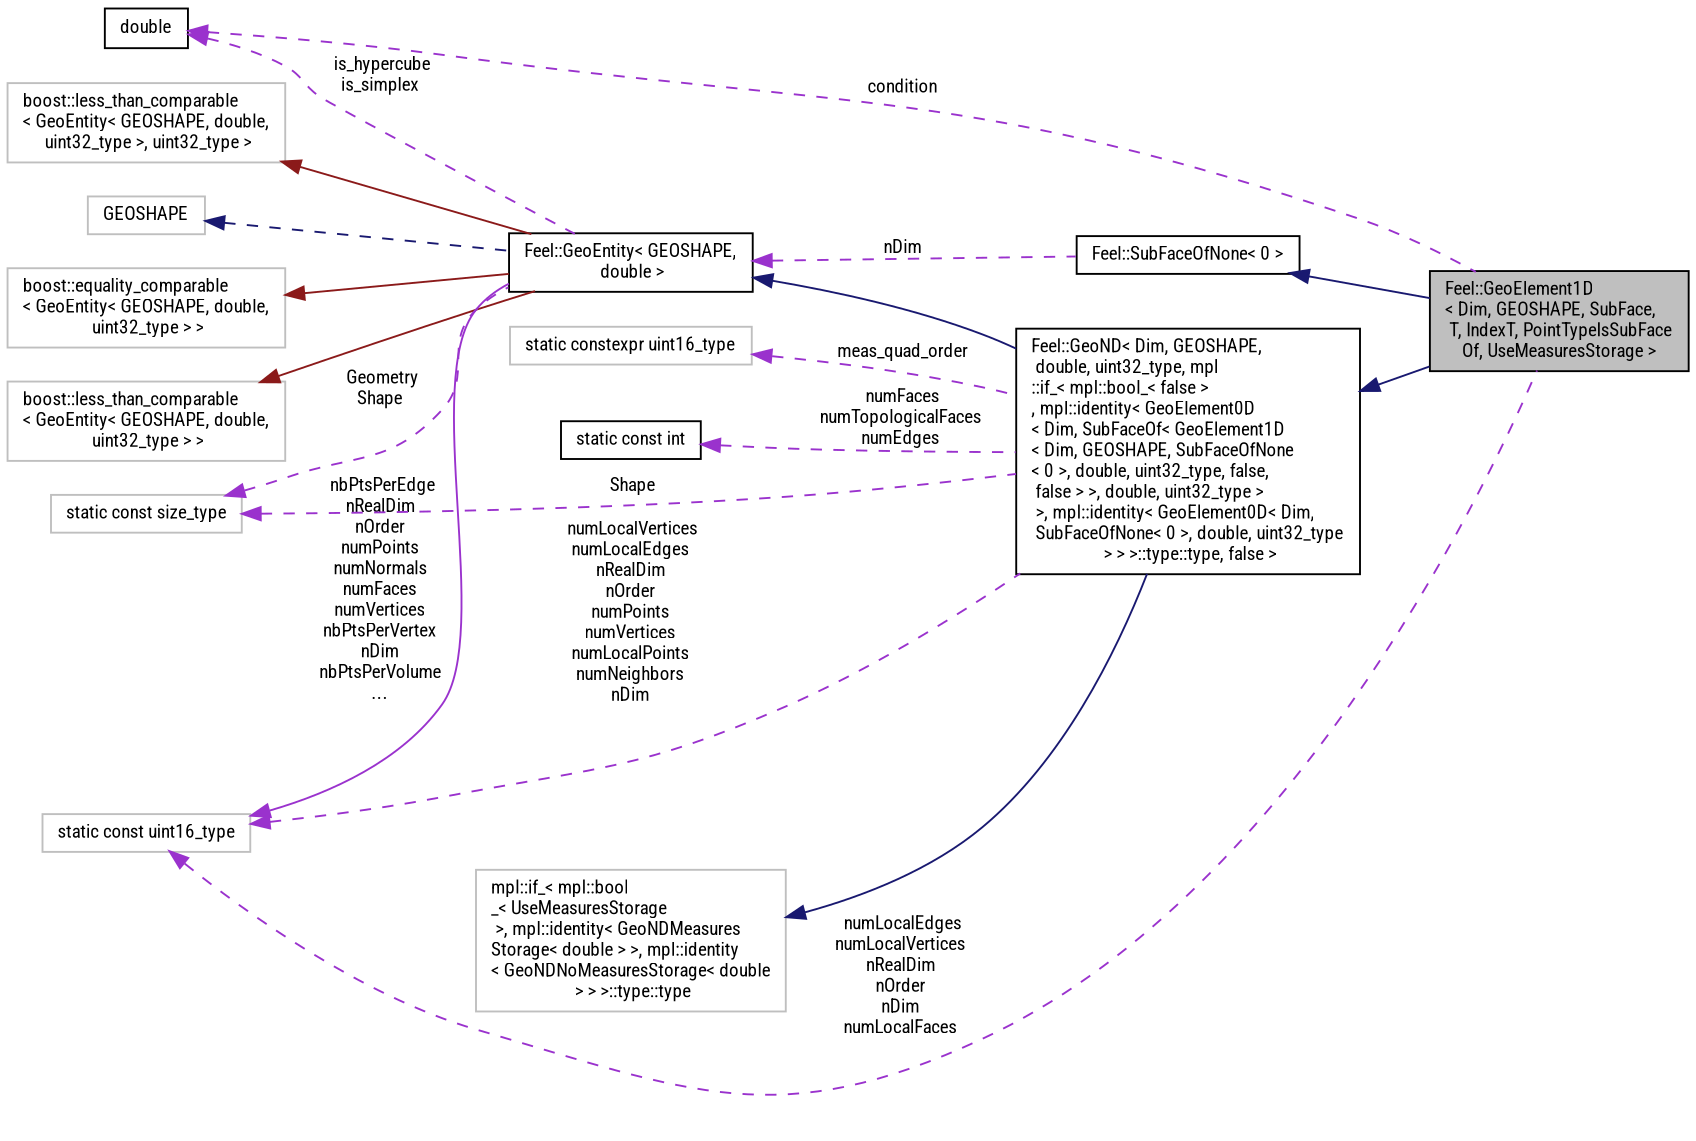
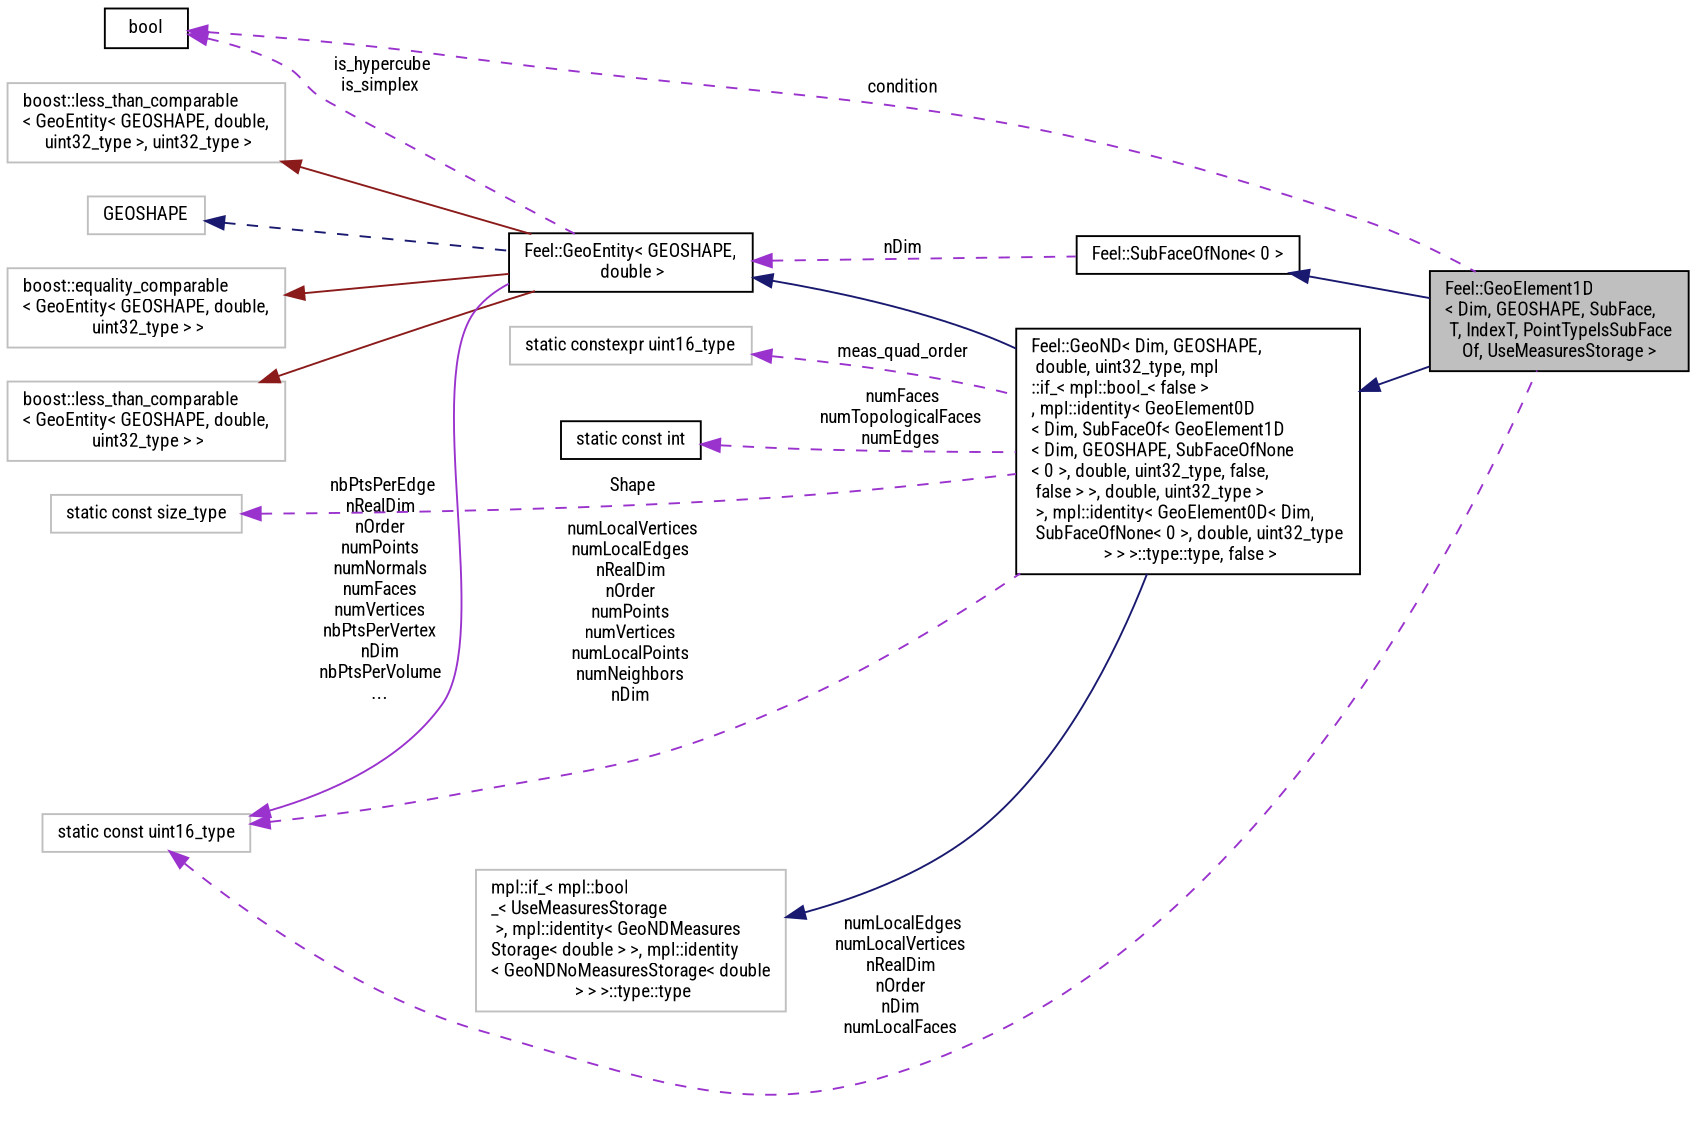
  digraph {
    fontname="Roboto Condensed"
    rankdir=LR
    node [color=grey75 fillcolor=white fontname="Roboto Condensed" fontsize=10 shape=record style=filled]
    edge [color=darkorchid3 dir=back fontname="Roboto Condensed" fontsize=10 labelfontname=Helvetica labelfontsize=10 style=dashed]
    n1 [color=black fillcolor=grey75 fontcolor=black height=0.2 label="Feel::GeoElement1D\l\< Dim, GEOSHAPE, SubFace,\l T, IndexT, PointTypeIsSubFace\lOf, UseMeasuresStorage \>" width=0.4]
    n2 [color=black height=0.2 label="Feel::GeoND\< Dim, GEOSHAPE,\l double, uint32_type, mpl\l::if_\< mpl::bool_\< false \>\l, mpl::identity\< GeoElement0D\l\< Dim, SubFaceOf\< GeoElement1D\l\< Dim, GEOSHAPE, SubFaceOfNone\l\< 0 \>, double, uint32_type, false,\l false \> \>, double, uint32_type \>\l \>, mpl::identity\< GeoElement0D\< Dim,\l SubFaceOfNone\< 0 \>, double, uint32_type\l \> \> \>::type::type, false \>" width=0.4]
    n3 [color=black height=0.2 label="Feel::GeoEntity\< GEOSHAPE,\l double \>" width=0.4]
    n4 [color=black height=0.2 label="Feel::SubFaceOfNone\< 0 \>" width=0.4]
    n5 [height=0.2 label="boost::equality_comparable\l\< GeoEntity\< GEOSHAPE, double,\l uint32_type \> \>" width=0.4]
    n6 [height=0.2 label="boost::less_than_comparable\l\< GeoEntity\< GEOSHAPE, double,\l uint32_type \> \>" width=0.4]
    n7 [height=0.2 label="boost::less_than_comparable\l\< GeoEntity\< GEOSHAPE, double,\l uint32_type \>, uint32_type \>" width=0.4]
    n8 [height=0.2 label=GEOSHAPE width=0.4]
    n9 [height=0.2 label="static const uint16_type" width=0.4]
-   n10 [color=black height=0.2 label=double width=0.4]
+   n10 [color=black height=0.2 label=bool width=0.4]
    n11 [height=0.2 label="static const size_type" width=0.4]
    n12 [height=0.2 label="mpl::if_\< mpl::bool\l_\< UseMeasuresStorage\l \>, mpl::identity\< GeoNDMeasures\lStorage\< double  \> \>, mpl::identity\l\< GeoNDNoMeasuresStorage\< double\l  \> \> \>::type::type" width=0.4]
    n13 [height=0.2 label="static constexpr uint16_type" width=0.4]
    n14 [color=black height=0.2 label="static const int" width=0.4]
    n2 -> n1 [color=midnightblue style=solid]
    n3 -> n2 [color=midnightblue style=solid]
    n3 -> n4 [label=" nDim"]
    n4 -> n1 [color=midnightblue style=solid]
    n5 -> n3 [color=firebrick4 style=solid]
    n6 -> n3 [color=firebrick4 style=solid]
    n7 -> n3 [color=firebrick4 style=solid]
    n8 -> n3 [color=midnightblue]
    n9 -> n1 [label=" numLocalEdges\nnumLocalVertices\nnRealDim\nnOrder\nnDim\nnumLocalFaces"]
    n9 -> n2 [label=" numLocalVertices\nnumLocalEdges\nnRealDim\nnOrder\nnumPoints\nnumVertices\nnumLocalPoints\nnumNeighbors\nnDim"]
    n9 -> n3 [label=" nbPtsPerEdge\nnRealDim\nnOrder\nnumPoints\nnumNormals\nnumFaces\nnumVertices\nnbPtsPerVertex\nnDim\nnbPtsPerVolume\n..." style=solid]
    n10 -> n1 [label=" condition"]
    n10 -> n3 [label=" is_hypercube\nis_simplex"]
    n11 -> n2 [label=" Shape"]
-   n11 -> n3 [label=" Geometry\nShape"]
    n12 -> n2 [color=midnightblue style=solid]
    n13 -> n2 [label=" meas_quad_order"]
    n14 -> n2 [label=" numFaces\nnumTopologicalFaces\nnumEdges"]
  }
